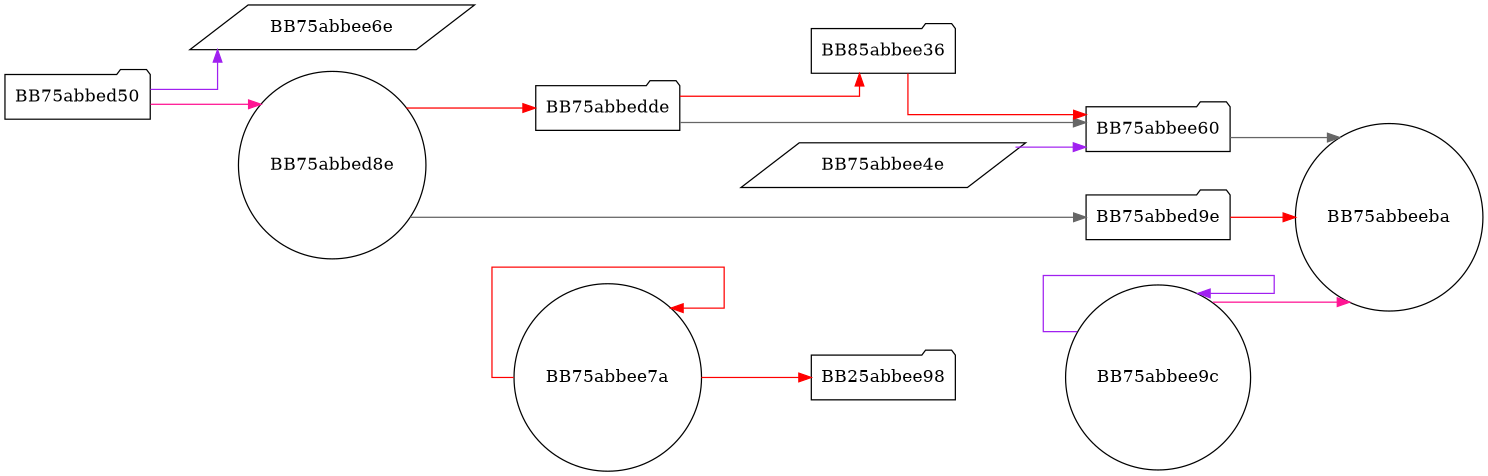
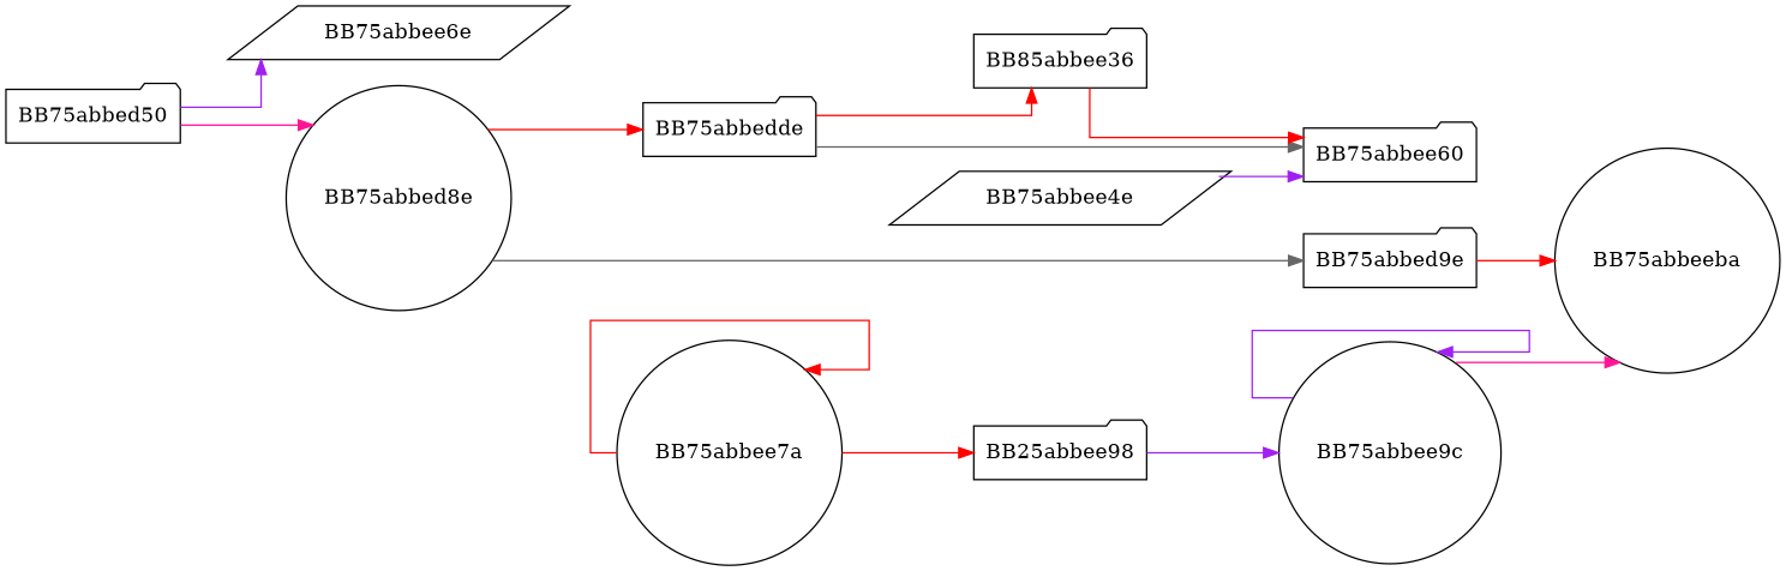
  digraph {
    rankdir=LR
    splines=ortho
    node [shape=folder]
    edge [color=red]
    BB75abbee6e [shape=parallelogram]
    BB75abbed50
    BB75abbed8e [shape=circle]
    BB75abbedde
    BB75abbed9e
    BB75abbee7a [shape=circle]
    n7 [label=BB25abbee98]
    n8 [label=BB85abbee36]
    BB75abbee60
    BB75abbeeba [shape=circle]
    BB75abbee4e [shape=parallelogram]
    BB75abbee9c [shape=circle]
    BB75abbed50 -> BB75abbee6e [color=purple]
    BB75abbed50 -> BB75abbed8e [color=deeppink]
    BB75abbed8e -> BB75abbedde
    BB75abbed8e -> BB75abbed9e [color=gray40]
    BB75abbedde -> n8
    BB75abbedde -> BB75abbee60 [color=gray40]
    BB75abbed9e -> BB75abbeeba
    BB75abbee7a -> BB75abbee7a
    BB75abbee7a -> n7
+   n7 -> BB75abbee9c [color=purple]
    n8 -> BB75abbee60
-   BB75abbee60 -> BB75abbeeba [color=gray40]
    BB75abbee4e -> BB75abbee60 [color=purple]
    BB75abbee9c -> BB75abbeeba [color=deeppink]
    BB75abbee9c -> BB75abbee9c [color=purple]
  }
